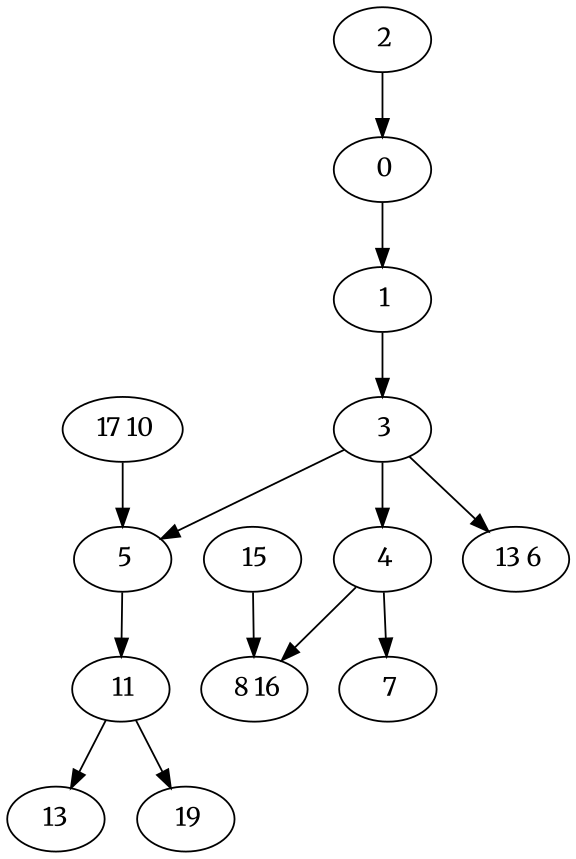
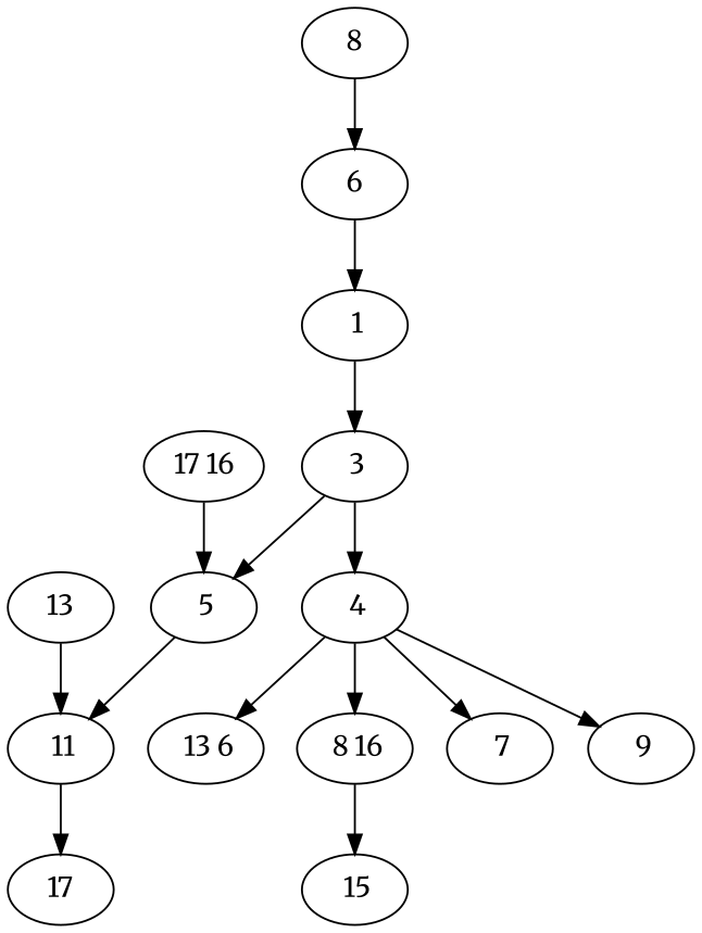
  digraph {
    fontname=Merriweather
    node [fontname=Merriweather]
    edge [fontname=Merriweather]
-   " 0"
+   " 0" [label=6]
    " 1"
    " 3"
-   " 2"
+   " 2" [label=8]
    " 4"
    " 5"
    " 13 6"
    " 8 16"
    " 7"
+   " 9"
    " 11"
    " 15"
    n13 [label=13]
-   " 19"
-   " 17 10"
+   " 19" [label=17]
+   " 17 10" [label="17 16"]
    " 0" -> " 1"
    " 1" -> " 3"
    " 3" -> " 4"
    " 3" -> " 5"
-   " 3" -> " 13 6"
+   " 4" -> " 13 6"
    " 2" -> " 0"
    " 4" -> " 8 16"
    " 4" -> " 7"
+   " 4" -> " 9"
    " 5" -> " 11"
-   " 15" -> " 8 16"
-   " 11" -> n13
+   " 8 16" -> " 15"
+   n13 -> " 11"
    " 11" -> " 19"
    " 17 10" -> " 5"
  }
